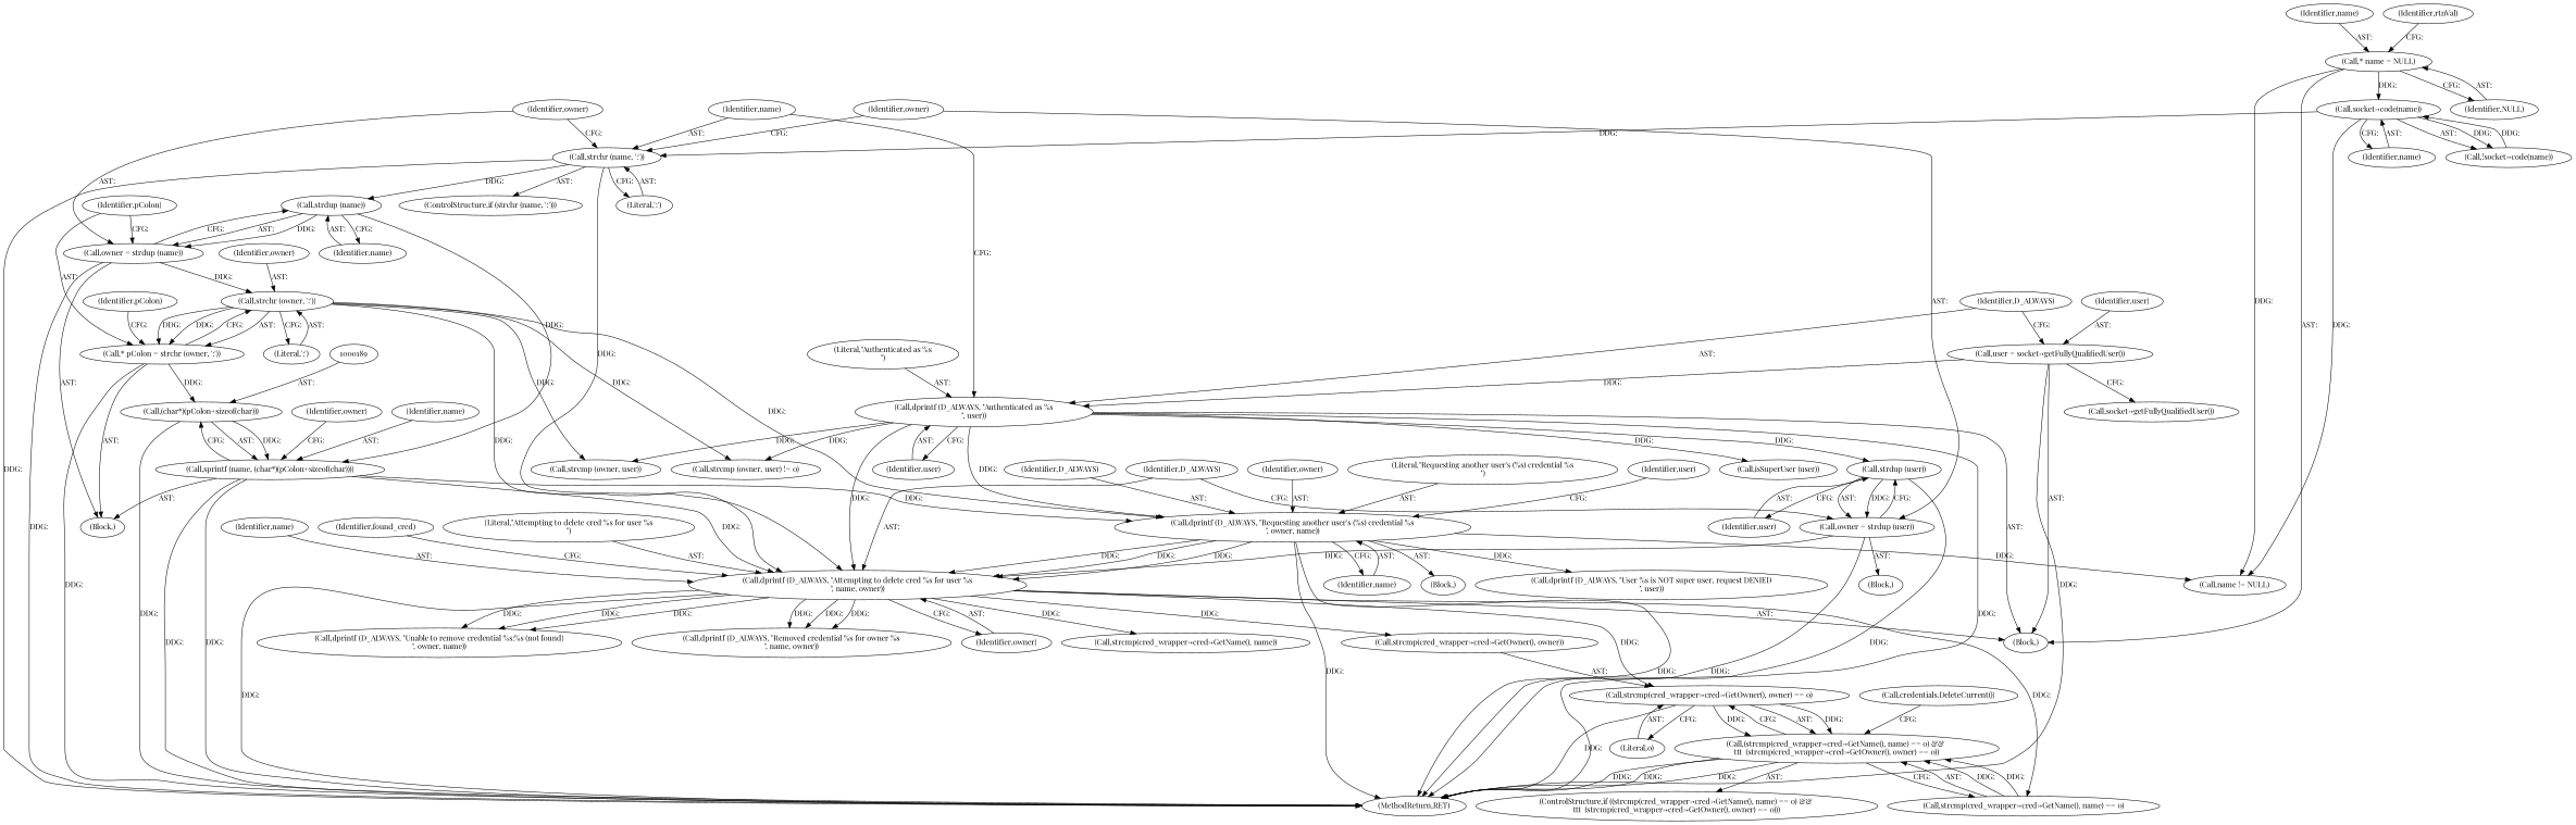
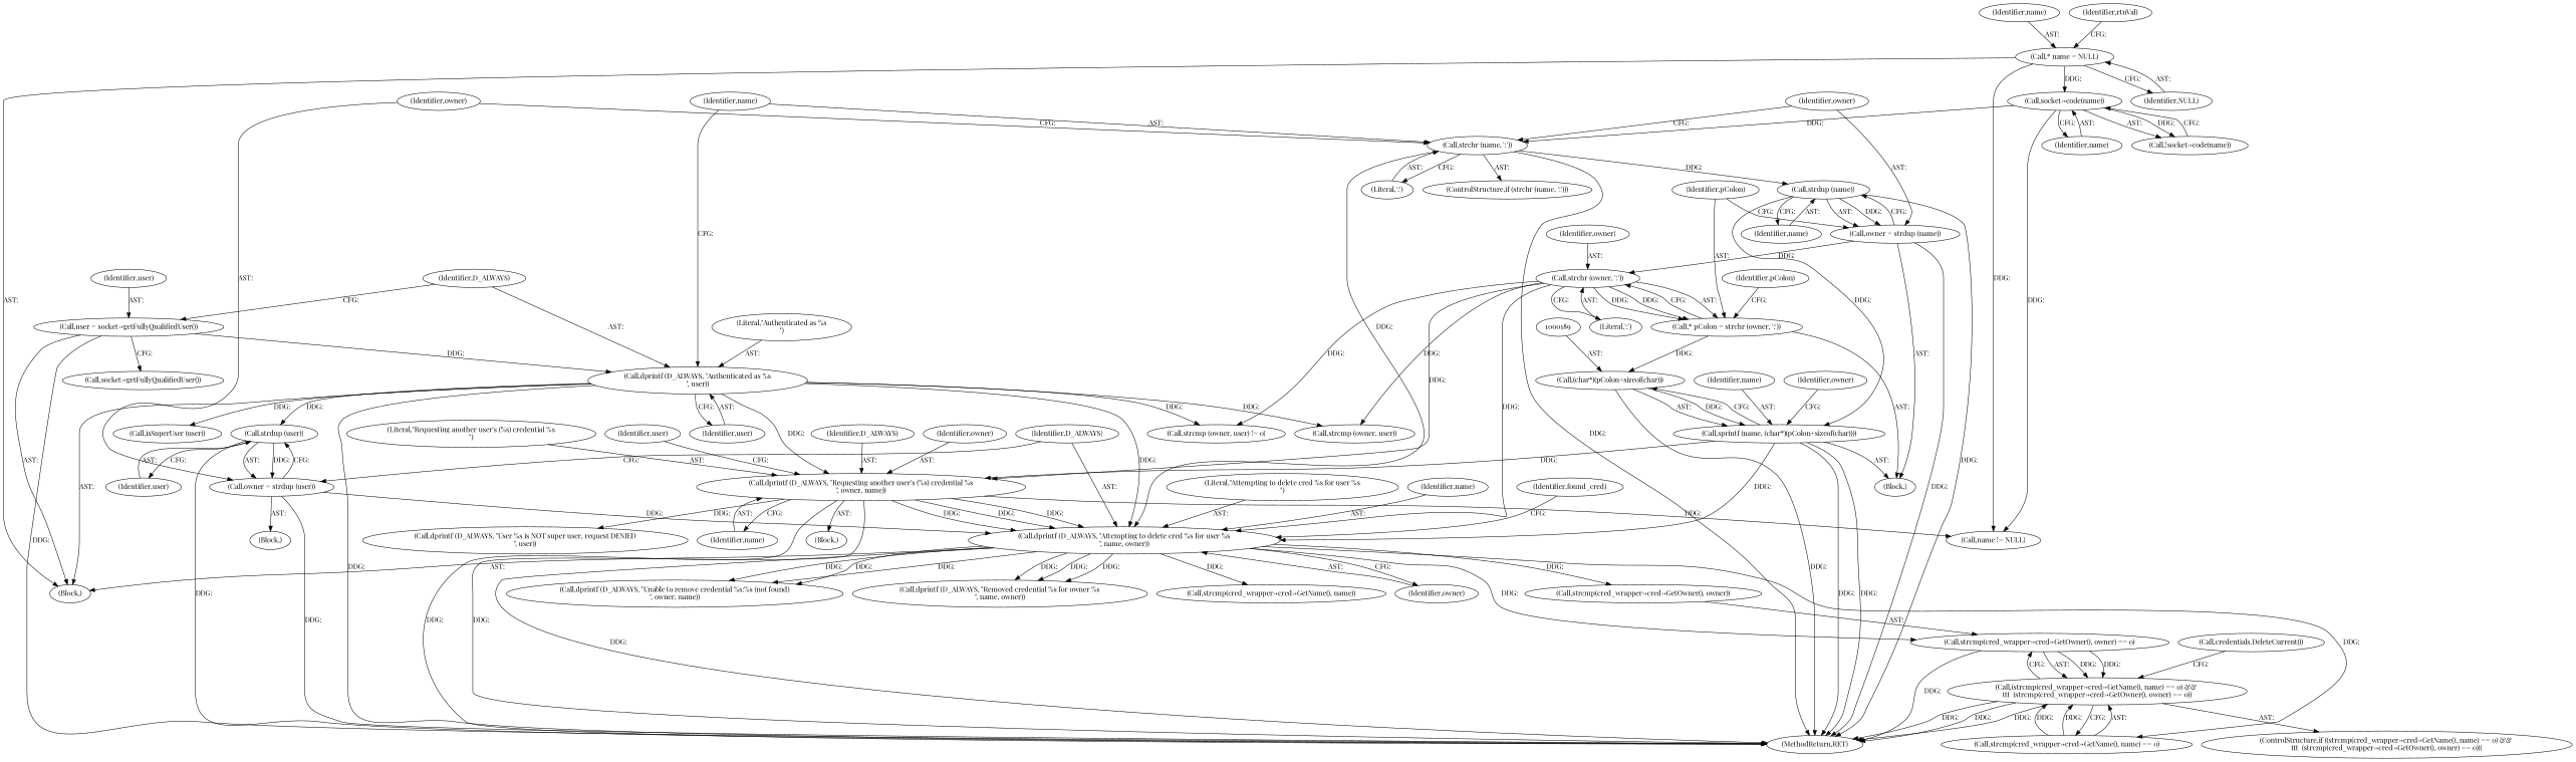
  digraph {
    fontname="Playfair Display"
    node [fontname="Playfair Display"]
    edge [fontname="Playfair Display"]
    n1 [label="(Call,strcmp(cred_wrapper->cred->GetOwner(), owner) == 0)"]
    n2 [label="(Call,(strcmp(cred_wrapper->cred->GetName(), name) == 0) && \n\t\t\t  (strcmp(cred_wrapper->cred->GetOwner(), owner) == 0))"]
    n3 [label="(MethodReturn,RET)"]
-   n4 [label="(Literal,0)"]
    n5 [label="(Call,strcmp(cred_wrapper->cred->GetName(), name) == 0)"]
    n6 [label="(ControlStructure,if ((strcmp(cred_wrapper->cred->GetName(), name) == 0) && \n\t\t\t  (strcmp(cred_wrapper->cred->GetOwner(), owner) == 0)))"]
    n7 [label="(Call,dprintf (D_ALWAYS, \"Attempting to delete cred %s for user %s\n\", name, owner))"]
    n8 [label="(Call,strcmp(cred_wrapper->cred->GetName(), name))"]
    n9 [label="(Call,strcmp(cred_wrapper->cred->GetOwner(), owner))"]
    n10 [label="(Identifier,owner)"]
    n11 [label="(Block,)"]
    n12 [label="(Call,dprintf (D_ALWAYS, \"Unable to remove credential %s:%s (not found)\n\", owner, name))"]
    n13 [label="(Call,dprintf (D_ALWAYS, \"Removed credential %s for owner %s\n\", name, owner))"]
    n14 [label="(Call,dprintf (D_ALWAYS, \"Authenticated as %s\n\", user))"]
    n15 [label="(Call,dprintf (D_ALWAYS, \"Requesting another user's (%s) credential %s\n\", owner, name))"]
    n16 [label="(Call,strdup (user))"]
    n17 [label="(Call,strcmp (owner, user) != 0)"]
    n18 [label="(Call,strcmp (owner, user))"]
    n19 [label="(Identifier,user)"]
    n20 [label="(Call,isSuperUser (user))"]
    n21 [label="(Block,)"]
    n22 [label="(Call,dprintf (D_ALWAYS, \"User %s is NOT super user, request DENIED\n\", user))"]
    n23 [label="(Call,name != NULL)"]
    n24 [label="(Identifier,name)"]
    n25 [label="(Call,owner = strdup (user))"]
    n26 [label="(Identifier,user)"]
    n27 [label="(Call,user = socket->getFullyQualifiedUser())"]
    n28 [label="(Call,socket->getFullyQualifiedUser())"]
    n29 [label="(Call,strchr (owner, ':'))"]
    n30 [label="(Call,* pColon = strchr (owner, ':'))"]
    n31 [label="(Literal,':')"]
    n32 [label="(Block,)"]
    n33 [label="(Call,(char*)(pColon+sizeof(char)))"]
    n34 [label="(Call,owner = strdup (name))"]
    n35 [label="(Call,strdup (name))"]
    n36 [label="(Call,sprintf (name, (char*)(pColon+sizeof(char))))"]
    n37 [label="(Identifier,name)"]
    n38 [label="(Call,strchr (name, ':'))"]
    n39 [label="(Literal,':')"]
    n40 [label="(ControlStructure,if (strchr (name, ':')))"]
    n41 [label="(Call,socket->code(name))"]
    n42 [label="(Identifier,name)"]
    n43 [label="(Call,!socket->code(name))"]
    n44 [label="(Call,* name = NULL)"]
    n45 [label="(Identifier,NULL)"]
    n46 [label="(Block,)"]
    n47 [label="(Identifier,owner)"]
    n48 [label="(Call,credentials.DeleteCurrent())"]
    n49 [label="(Identifier,name)"]
    n50 [label="(Identifier,owner)"]
    n51 [label="(Literal,\"Requesting another user's (%s) credential %s\n\")"]
    n52 [label="(Identifier,user)"]
    n53 [label="(Identifier,D_ALWAYS)"]
    n54 [label="(Identifier,name)"]
    n55 [label="(Identifier,user)"]
    n56 [label="(Literal,\"Authenticated as %s\n\")"]
    n57 [label="(Identifier,D_ALWAYS)"]
    n58 [label="(Literal,\"Attempting to delete cred %s for user %s\n\")"]
    n59 [label="(Identifier,D_ALWAYS)"]
    n60 [label="(Identifier,owner)"]
    n61 [label="(Identifier,pColon)"]
    n62 [label="(Identifier,name)"]
    n63 [label="(Identifier,owner)"]
    n64 [label="(Identifier,pColon)"]
    n65 [label="(Identifier,name)"]
    n66 [label="(Identifier,owner)"]
    n67 [label="(Identifier,found_cred)"]
    n68 [label="(Identifier,rtnVal)"]
    1000189
    n1 -> n2 [label="AST: "]
    n1 -> n2 [label="DDG: "]
    n1 -> n2 [label="DDG: "]
    n1 -> n3 [label="DDG: "]
-   n1 -> n4 [label="CFG: "]
    n2 -> n1 [label="CFG: "]
    n2 -> n3 [label="DDG: "]
    n2 -> n3 [label="DDG: "]
    n2 -> n3 [label="DDG: "]
    n2 -> n5 [label="CFG: "]
    n2 -> n6 [label="AST: "]
-   n4 -> n1 [label="AST: "]
    n5 -> n2 [label="AST: "]
    n5 -> n2 [label="DDG: "]
    n5 -> n2 [label="DDG: "]
    n7 -> n1 [label="DDG: "]
    n7 -> n3 [label="DDG: "]
    n7 -> n5 [label="DDG: "]
    n7 -> n8 [label="DDG: "]
    n7 -> n9 [label="DDG: "]
    n7 -> n10 [label="CFG: "]
    n7 -> n11 [label="AST: "]
    n7 -> n12 [label="DDG: "]
    n7 -> n12 [label="DDG: "]
    n7 -> n12 [label="DDG: "]
    n7 -> n13 [label="DDG: "]
    n7 -> n13 [label="DDG: "]
    n7 -> n13 [label="DDG: "]
    n9 -> n1 [label="AST: "]
    n10 -> n7 [label="AST: "]
    n14 -> n3 [label="DDG: "]
    n14 -> n7 [label="DDG: "]
    n14 -> n11 [label="AST: "]
    n14 -> n15 [label="DDG: "]
    n14 -> n16 [label="DDG: "]
    n14 -> n17 [label="DDG: "]
    n14 -> n18 [label="DDG: "]
    n14 -> n19 [label="CFG: "]
    n14 -> n20 [label="DDG: "]
    n15 -> n3 [label="DDG: "]
    n15 -> n3 [label="DDG: "]
    n15 -> n7 [label="DDG: "]
    n15 -> n7 [label="DDG: "]
    n15 -> n7 [label="DDG: "]
    n15 -> n21 [label="AST: "]
    n15 -> n22 [label="DDG: "]
    n15 -> n23 [label="DDG: "]
    n15 -> n24 [label="CFG: "]
    n16 -> n3 [label="DDG: "]
    n16 -> n25 [label="AST: "]
    n16 -> n25 [label="DDG: "]
    n16 -> n26 [label="CFG: "]
    n19 -> n14 [label="AST: "]
    n24 -> n15 [label="AST: "]
    n25 -> n3 [label="DDG: "]
    n25 -> n7 [label="DDG: "]
    n25 -> n16 [label="CFG: "]
    n25 -> n46 [label="AST: "]
    n26 -> n16 [label="AST: "]
    n27 -> n3 [label="DDG: "]
    n27 -> n11 [label="AST: "]
    n27 -> n14 [label="DDG: "]
    n27 -> n28 [label="CFG: "]
    n29 -> n7 [label="DDG: "]
    n29 -> n15 [label="DDG: "]
    n29 -> n17 [label="DDG: "]
    n29 -> n18 [label="DDG: "]
    n29 -> n30 [label="AST: "]
    n29 -> n30 [label="DDG: "]
    n29 -> n30 [label="DDG: "]
    n29 -> n31 [label="CFG: "]
-   n30 -> n3 [label="DDG: "]
+   n35 -> n3 [label="DDG: "]
    n30 -> n29 [label="CFG: "]
    n30 -> n32 [label="AST: "]
    n30 -> n33 [label="DDG: "]
    n31 -> n29 [label="AST: "]
    n33 -> n3 [label="DDG: "]
    n33 -> n36 [label="AST: "]
    n33 -> n36 [label="DDG: "]
    n34 -> n3 [label="DDG: "]
    n34 -> n29 [label="DDG: "]
    n34 -> n32 [label="AST: "]
    n34 -> n35 [label="CFG: "]
    n35 -> n34 [label="AST: "]
    n35 -> n34 [label="DDG: "]
    n35 -> n36 [label="DDG: "]
    n35 -> n37 [label="CFG: "]
    n36 -> n3 [label="DDG: "]
    n36 -> n3 [label="DDG: "]
    n36 -> n7 [label="DDG: "]
    n36 -> n15 [label="DDG: "]
    n36 -> n32 [label="AST: "]
    n36 -> n33 [label="CFG: "]
    n37 -> n35 [label="AST: "]
    n38 -> n3 [label="DDG: "]
    n38 -> n7 [label="DDG: "]
    n38 -> n35 [label="DDG: "]
    n38 -> n39 [label="CFG: "]
    n38 -> n40 [label="AST: "]
    n39 -> n38 [label="AST: "]
    n41 -> n23 [label="DDG: "]
    n41 -> n38 [label="DDG: "]
    n41 -> n42 [label="CFG: "]
    n41 -> n43 [label="AST: "]
    n41 -> n43 [label="DDG: "]
    n42 -> n41 [label="AST: "]
-   n43 -> n41 [label="DDG: "]
+   n43 -> n41 [label="CFG: "]
    n44 -> n11 [label="AST: "]
    n44 -> n23 [label="DDG: "]
    n44 -> n41 [label="DDG: "]
    n44 -> n45 [label="CFG: "]
    n45 -> n44 [label="AST: "]
    n47 -> n29 [label="AST: "]
    n48 -> n2 [label="CFG: "]
    n49 -> n44 [label="AST: "]
    n50 -> n34 [label="AST: "]
    n50 -> n38 [label="CFG: "]
    n51 -> n15 [label="AST: "]
    n52 -> n27 [label="AST: "]
    n53 -> n14 [label="AST: "]
    n53 -> n27 [label="CFG: "]
    n54 -> n14 [label="CFG: "]
    n54 -> n38 [label="AST: "]
    n55 -> n15 [label="CFG: "]
    n56 -> n14 [label="AST: "]
    n57 -> n7 [label="AST: "]
    n57 -> n25 [label="CFG: "]
    n58 -> n7 [label="AST: "]
    n59 -> n15 [label="AST: "]
    n60 -> n36 [label="CFG: "]
    n61 -> n30 [label="CFG: "]
    n62 -> n36 [label="AST: "]
    n63 -> n25 [label="AST: "]
    n63 -> n38 [label="CFG: "]
    n64 -> n30 [label="AST: "]
    n64 -> n34 [label="CFG: "]
    n65 -> n7 [label="AST: "]
    n66 -> n15 [label="AST: "]
    n67 -> n7 [label="CFG: "]
    n68 -> n44 [label="CFG: "]
    1000189 -> n33 [label="AST: "]
  }
